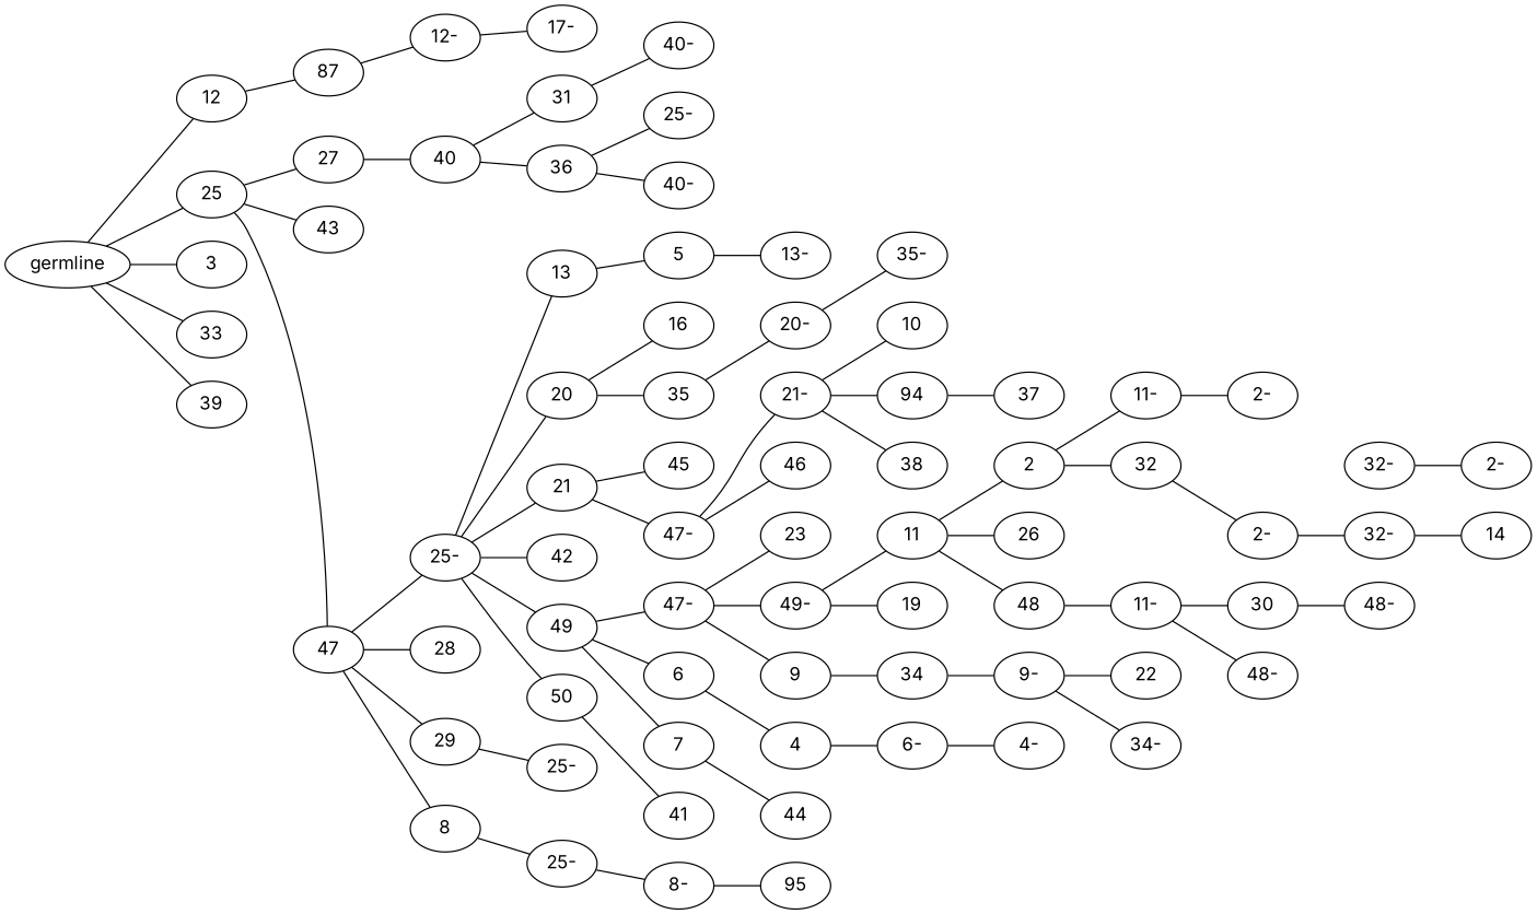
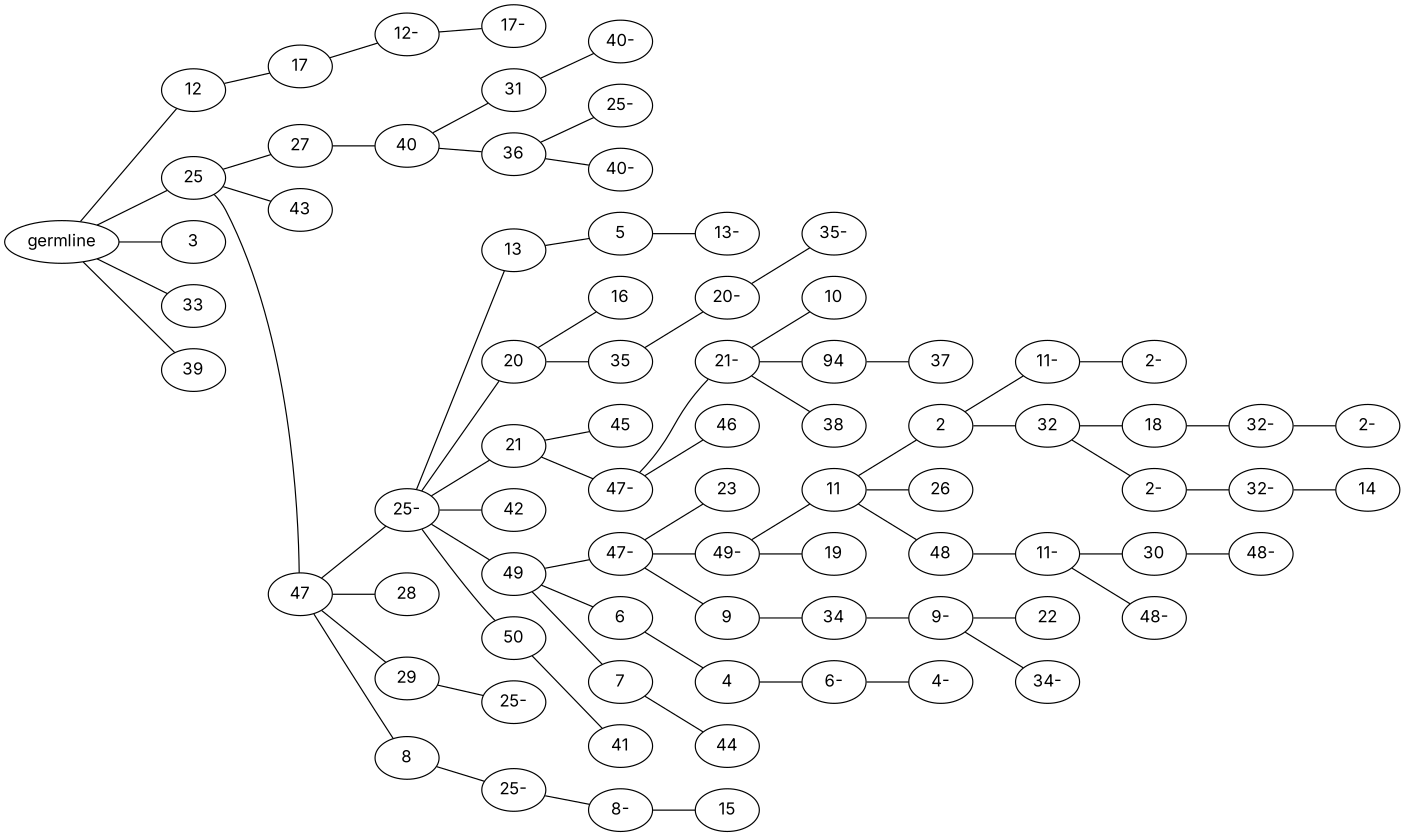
  graph {
    fontname=Inter
    rankdir=LR
    node [fontname=Inter]
    edge [fontname=Inter]
    n1 [label=germline]
    n2 [label=12]
    n3 [label=25]
    n4 [label=3]
    n5 [label=33]
    n6 [label=39]
-   n7 [label=87]
+   n7 [label=17]
    n8 [label=27]
    n9 [label=43]
    n10 [label=47]
    n11 [label="12-"]
    n12 [label="17-"]
    n13 [label=40]
    n14 [label="25-"]
    n15 [label=28]
    n16 [label=29]
    n17 [label=8]
    n18 [label=31]
    n19 [label=36]
    n20 [label="40-"]
    n21 [label="25-"]
    n22 [label="40-"]
    n23 [label=13]
    n24 [label=20]
    n25 [label=21]
    n26 [label=42]
    n27 [label=49]
    n28 [label=50]
    n29 [label="25-"]
    n30 [label="25-"]
    n31 [label=5]
    n32 [label=16]
    n33 [label=35]
    n34 [label=45]
    n35 [label="47-"]
    n36 [label="47-"]
    n37 [label=6]
    n38 [label=7]
    n39 [label=41]
    n40 [label="13-"]
    n41 [label="20-"]
    n42 [label="35-"]
    n43 [label="21-"]
    n44 [label=46]
    n45 [label=10]
    n46 [label=94]
    n47 [label=38]
    n48 [label=37]
    n49 [label=23]
    n50 [label="49-"]
    n51 [label=9]
    n52 [label=4]
    n53 [label=44]
    n54 [label=11]
    n55 [label=19]
    n56 [label=34]
    n57 [label=2]
    n58 [label=26]
    n59 [label=48]
    n60 [label="11-"]
    n61 [label=32]
    n62 [label="11-"]
    n63 [label="2-"]
+   n64 [label=18]
    n65 [label="2-"]
    n66 [label="32-"]
    n67 [label="32-"]
    n68 [label="2-"]
    n69 [label=14]
    n70 [label=30]
    n71 [label="48-"]
    n72 [label="48-"]
    n73 [label="9-"]
    n74 [label=22]
    n75 [label="34-"]
    n76 [label="6-"]
    n77 [label="4-"]
    n78 [label="8-"]
-   n79 [label=95]
+   n79 [label=15]
    n1 -- n2
    n1 -- n3
    n1 -- n4
    n1 -- n5
    n1 -- n6
    n2 -- n7
    n3 -- n8
    n3 -- n9
    n3 -- n10
    n7 -- n11
    n8 -- n13
    n10 -- n14
    n10 -- n15
    n10 -- n16
    n10 -- n17
    n11 -- n12
    n13 -- n18
    n13 -- n19
    n14 -- n23
    n14 -- n24
    n14 -- n25
    n14 -- n26
    n14 -- n27
    n14 -- n28
    n16 -- n29
    n17 -- n30
    n18 -- n20
    n19 -- n21
    n19 -- n22
    n23 -- n31
    n24 -- n32
    n24 -- n33
    n25 -- n34
    n25 -- n35
    n27 -- n36
    n27 -- n37
    n27 -- n38
    n28 -- n39
    n30 -- n78
    n31 -- n40
    n33 -- n41
    n35 -- n43
    n35 -- n44
    n36 -- n49
    n36 -- n50
    n36 -- n51
    n37 -- n52
    n38 -- n53
    n41 -- n42
    n43 -- n45
    n43 -- n46
    n43 -- n47
    n46 -- n48
    n50 -- n54
    n50 -- n55
    n51 -- n56
    n52 -- n76
    n54 -- n57
    n54 -- n58
    n54 -- n59
    n56 -- n73
    n57 -- n60
    n57 -- n61
    n59 -- n62
    n60 -- n63
+   n61 -- n64
    n61 -- n65
    n62 -- n70
    n62 -- n71
+   n64 -- n66
    n65 -- n67
    n66 -- n68
    n67 -- n69
    n70 -- n72
    n73 -- n74
    n73 -- n75
    n76 -- n77
    n78 -- n79
  }
